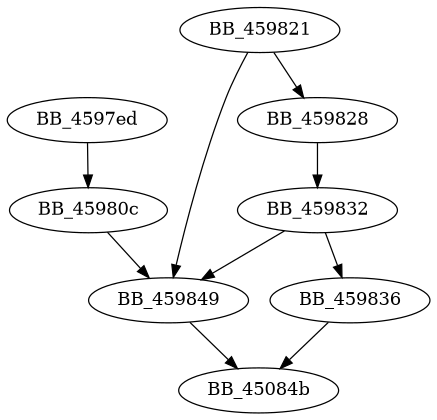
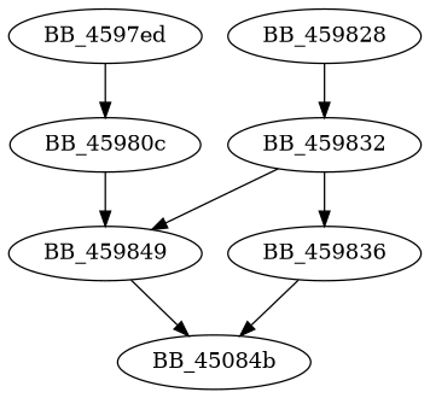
  digraph {
    BB_4597ed
    BB_45980c
    BB_459849
    n4 [label=BB_45084b]
-   BB_459821
    BB_459828
    BB_459832
    BB_459836
    BB_4597ed -> BB_45980c
    BB_45980c -> BB_459849
    BB_459849 -> n4
-   BB_459821 -> BB_459849
-   BB_459821 -> BB_459828
    BB_459828 -> BB_459832
    BB_459832 -> BB_459849
    BB_459832 -> BB_459836
    BB_459836 -> n4
  }
